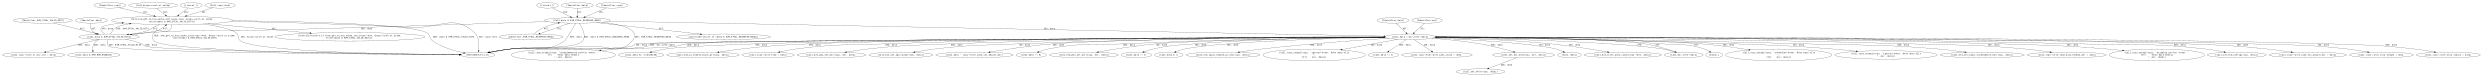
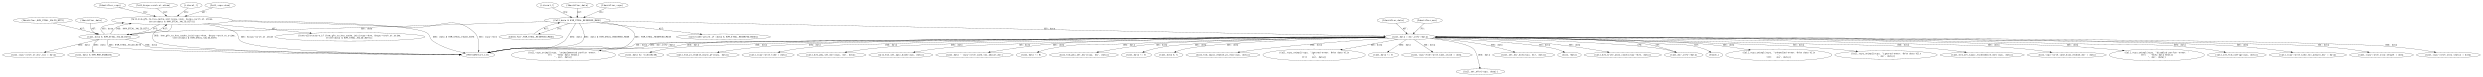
  digraph {
    fontname="Roboto Mono"
    node [fontname="Roboto Mono"]
    edge [fontname="Roboto Mono"]
    n1 [label="(Call,kvm_gfn_to_hva_cache_init(vcpu->kvm, &vcpu->arch.st.stime,\n\t\t\t\t\t\t\tdata & KVM_STEAL_VALID_BITS))"]
    n2 [label="(Call,data & KVM_STEAL_VALID_BITS)"]
    n3 [label="(ControlStructure,if (kvm_gfn_to_hva_cache_init(vcpu->kvm, &vcpu->arch.st.stime,\n\t\t\t\t\t\t\tdata & KVM_STEAL_VALID_BITS)))"]
    n4 [label="(MethodReturn,int)"]
    n5 [label="(Call,vcpu->arch.st.msr_val = data)"]
    n6 [label="(Call,data & KVM_MSR_ENABLED)"]
    n7 [label="(Identifier,KVM_STEAL_VALID_BITS)"]
    n8 [label="(Call,data & KVM_STEAL_RESERVED_MASK)"]
    n9 [label="(ControlStructure,if (data & KVM_STEAL_RESERVED_MASK))"]
    n10 [label="(Identifier,KVM_STEAL_RESERVED_MASK)"]
    n11 [label="(Call,data = msr_info->data)"]
    n12 [label="(Call,kvm_pmu_set_msr(vcpu, msr, data))"]
    n13 [label="(Call,kvm_set_apic_base(vcpu, data))"]
    n14 [label="(Call,data - vcpu->arch.ia32_tsc_adjust_msr)"]
    n15 [label="(Call,data != 0)"]
    n16 [label="(Call,kvm_pmu_set_msr(vcpu, msr, data))"]
    n17 [label="(Call,data != 0)"]
    n18 [label="(Call,data & 1)"]
    n19 [label="(Call,kvm_lapic_enable_pv_eoi(vcpu, data))"]
    n20 [label="(Call,vcpu_unimpl(vcpu, \"ignored wrmsr: 0x%x data %llx\n\",\n\t\t\t\t    msr, data))"]
    n21 [label="(Call,data != 0)"]
    n22 [label="(Call,vcpu->kvm->arch.wall_clock = data)"]
    n23 [label="(Call,set_msr_mce(vcpu, msr, data))"]
    n24 [label="(Call,!data)"]
    n25 [label="(Call,kvm_write_wall_clock(vcpu->kvm, data))"]
    n26 [label="(Call,msr_info->data)"]
    n27 [label="(Block,)"]
    n28 [label="(Call,vcpu_unimpl(vcpu, \"unhandled wrmsr: 0x%x data %llx\n\",\n\t\t\t\t    msr, data))"]
    n29 [label="(Call,set_efer(vcpu, data))"]
    n30 [label="(Call,vcpu_unimpl(vcpu, \"ignored wrmsr: 0x%x data %llx\n\", msr, data))"]
    n31 [label="(Call,kvm_set_lapic_tscdeadline_msr(vcpu, data))"]
    n32 [label="(Call,vcpu->arch.ia32_misc_enable_msr = data)"]
    n33 [label="(Call,vcpu_unimpl(vcpu, \"disabled perfctr wrmsr: \"\n\t\t\t\t    \"0x%x data 0x%llx\n\", msr, data))"]
    n34 [label="(Call,xen_hvm_config(vcpu, data))"]
    n35 [label="(Call,vcpu->arch.ia32_tsc_adjust_msr = data)"]
    n36 [label="(Call,vcpu->arch.osvw.length = data)"]
    n37 [label="(Call,vcpu->arch.osvw.status = data)"]
    n38 [label="(Call,vcpu_unimpl(vcpu, \"unimplemented perfctr wrmsr: \"\n\t\t\t    \"0x%x data 0x%llx\n\", msr, data))"]
    n39 [label="(Call,data &= ~(u64)0x40)"]
    n40 [label="(Call,kvm_pv_enable_async_pf(vcpu, data))"]
    n41 [label="(Call,vcpu->arch.time = data)"]
    n42 [label="(Literal,1)"]
    n43 [label="(Identifier,data)"]
    n44 [label="(Identifier,data)"]
    n45 [label="(Call,vcpu->kvm)"]
    n46 [label="(Identifier,vcpu)"]
    n47 [label="(Identifier,data)"]
    n48 [label="(Identifier,vcpu)"]
    n49 [label="(Identifier,msr)"]
    n50 [label="(Call,&vcpu->arch.st.stime)"]
    n51 [label="(Literal,1)"]
    n1 -> n2 [label="CFG: "]
    n1 -> n3 [label="AST: "]
    n1 -> n4 [label="DDG: data & KVM_STEAL_VALID_BITS"]
    n1 -> n4 [label="DDG: kvm_gfn_to_hva_cache_init(vcpu->kvm, &vcpu->arch.st.stime,\n\t\t\t\t\t\t\tdata & KVM_STEAL_VALID_BITS)"]
    n1 -> n4 [label="DDG: &vcpu->arch.st.stime"]
    n1 -> n4 [label="DDG: vcpu->kvm"]
    n2 -> n1 [label="AST: "]
    n2 -> n1 [label="DDG: data"]
    n2 -> n1 [label="DDG: KVM_STEAL_VALID_BITS"]
    n2 -> n4 [label="DDG: data"]
    n2 -> n4 [label="DDG: KVM_STEAL_VALID_BITS"]
    n2 -> n5 [label="DDG: data"]
    n2 -> n6 [label="DDG: data"]
    n7 -> n2 [label="AST: "]
    n8 -> n2 [label="DDG: data"]
    n8 -> n4 [label="DDG: KVM_STEAL_RESERVED_MASK"]
    n8 -> n4 [label="DDG: data"]
    n8 -> n4 [label="DDG: data & KVM_STEAL_RESERVED_MASK"]
    n8 -> n9 [label="AST: "]
    n8 -> n10 [label="CFG: "]
    n8 -> n11 [label="DDG: data"]
    n10 -> n8 [label="AST: "]
    n11 -> n4 [label="DDG: data"]
    n11 -> n4 [label="DDG: msr_info->data"]
    n11 -> n12 [label="DDG: data"]
    n11 -> n13 [label="DDG: data"]
    n11 -> n14 [label="DDG: data"]
    n11 -> n15 [label="DDG: data"]
    n11 -> n16 [label="DDG: data"]
    n11 -> n17 [label="DDG: data"]
    n11 -> n18 [label="DDG: data"]
    n11 -> n19 [label="DDG: data"]
    n11 -> n20 [label="DDG: data"]
    n11 -> n21 [label="DDG: data"]
    n11 -> n22 [label="DDG: data"]
    n11 -> n23 [label="DDG: data"]
    n11 -> n24 [label="DDG: data"]
    n11 -> n25 [label="DDG: data"]
    n11 -> n26 [label="CFG: "]
    n11 -> n27 [label="AST: "]
    n11 -> n28 [label="DDG: data"]
-   n23 -> n29 [label="DDG: data"]
+   n11 -> n29 [label="DDG: data"]
    n11 -> n30 [label="DDG: data"]
    n11 -> n31 [label="DDG: data"]
    n11 -> n32 [label="DDG: data"]
    n11 -> n33 [label="DDG: data"]
    n11 -> n34 [label="DDG: data"]
    n11 -> n35 [label="DDG: data"]
    n11 -> n36 [label="DDG: data"]
    n11 -> n37 [label="DDG: data"]
    n11 -> n38 [label="DDG: data"]
    n11 -> n39 [label="DDG: data"]
    n11 -> n40 [label="DDG: data"]
    n11 -> n41 [label="DDG: data"]
    n26 -> n11 [label="AST: "]
    n42 -> n8 [label="CFG: "]
    n43 -> n11 [label="AST: "]
    n44 -> n2 [label="AST: "]
    n45 -> n1 [label="AST: "]
    n46 -> n1 [label="CFG: "]
    n47 -> n8 [label="AST: "]
    n48 -> n8 [label="CFG: "]
    n49 -> n11 [label="CFG: "]
    n50 -> n1 [label="AST: "]
    n51 -> n1 [label="CFG: "]
  }
